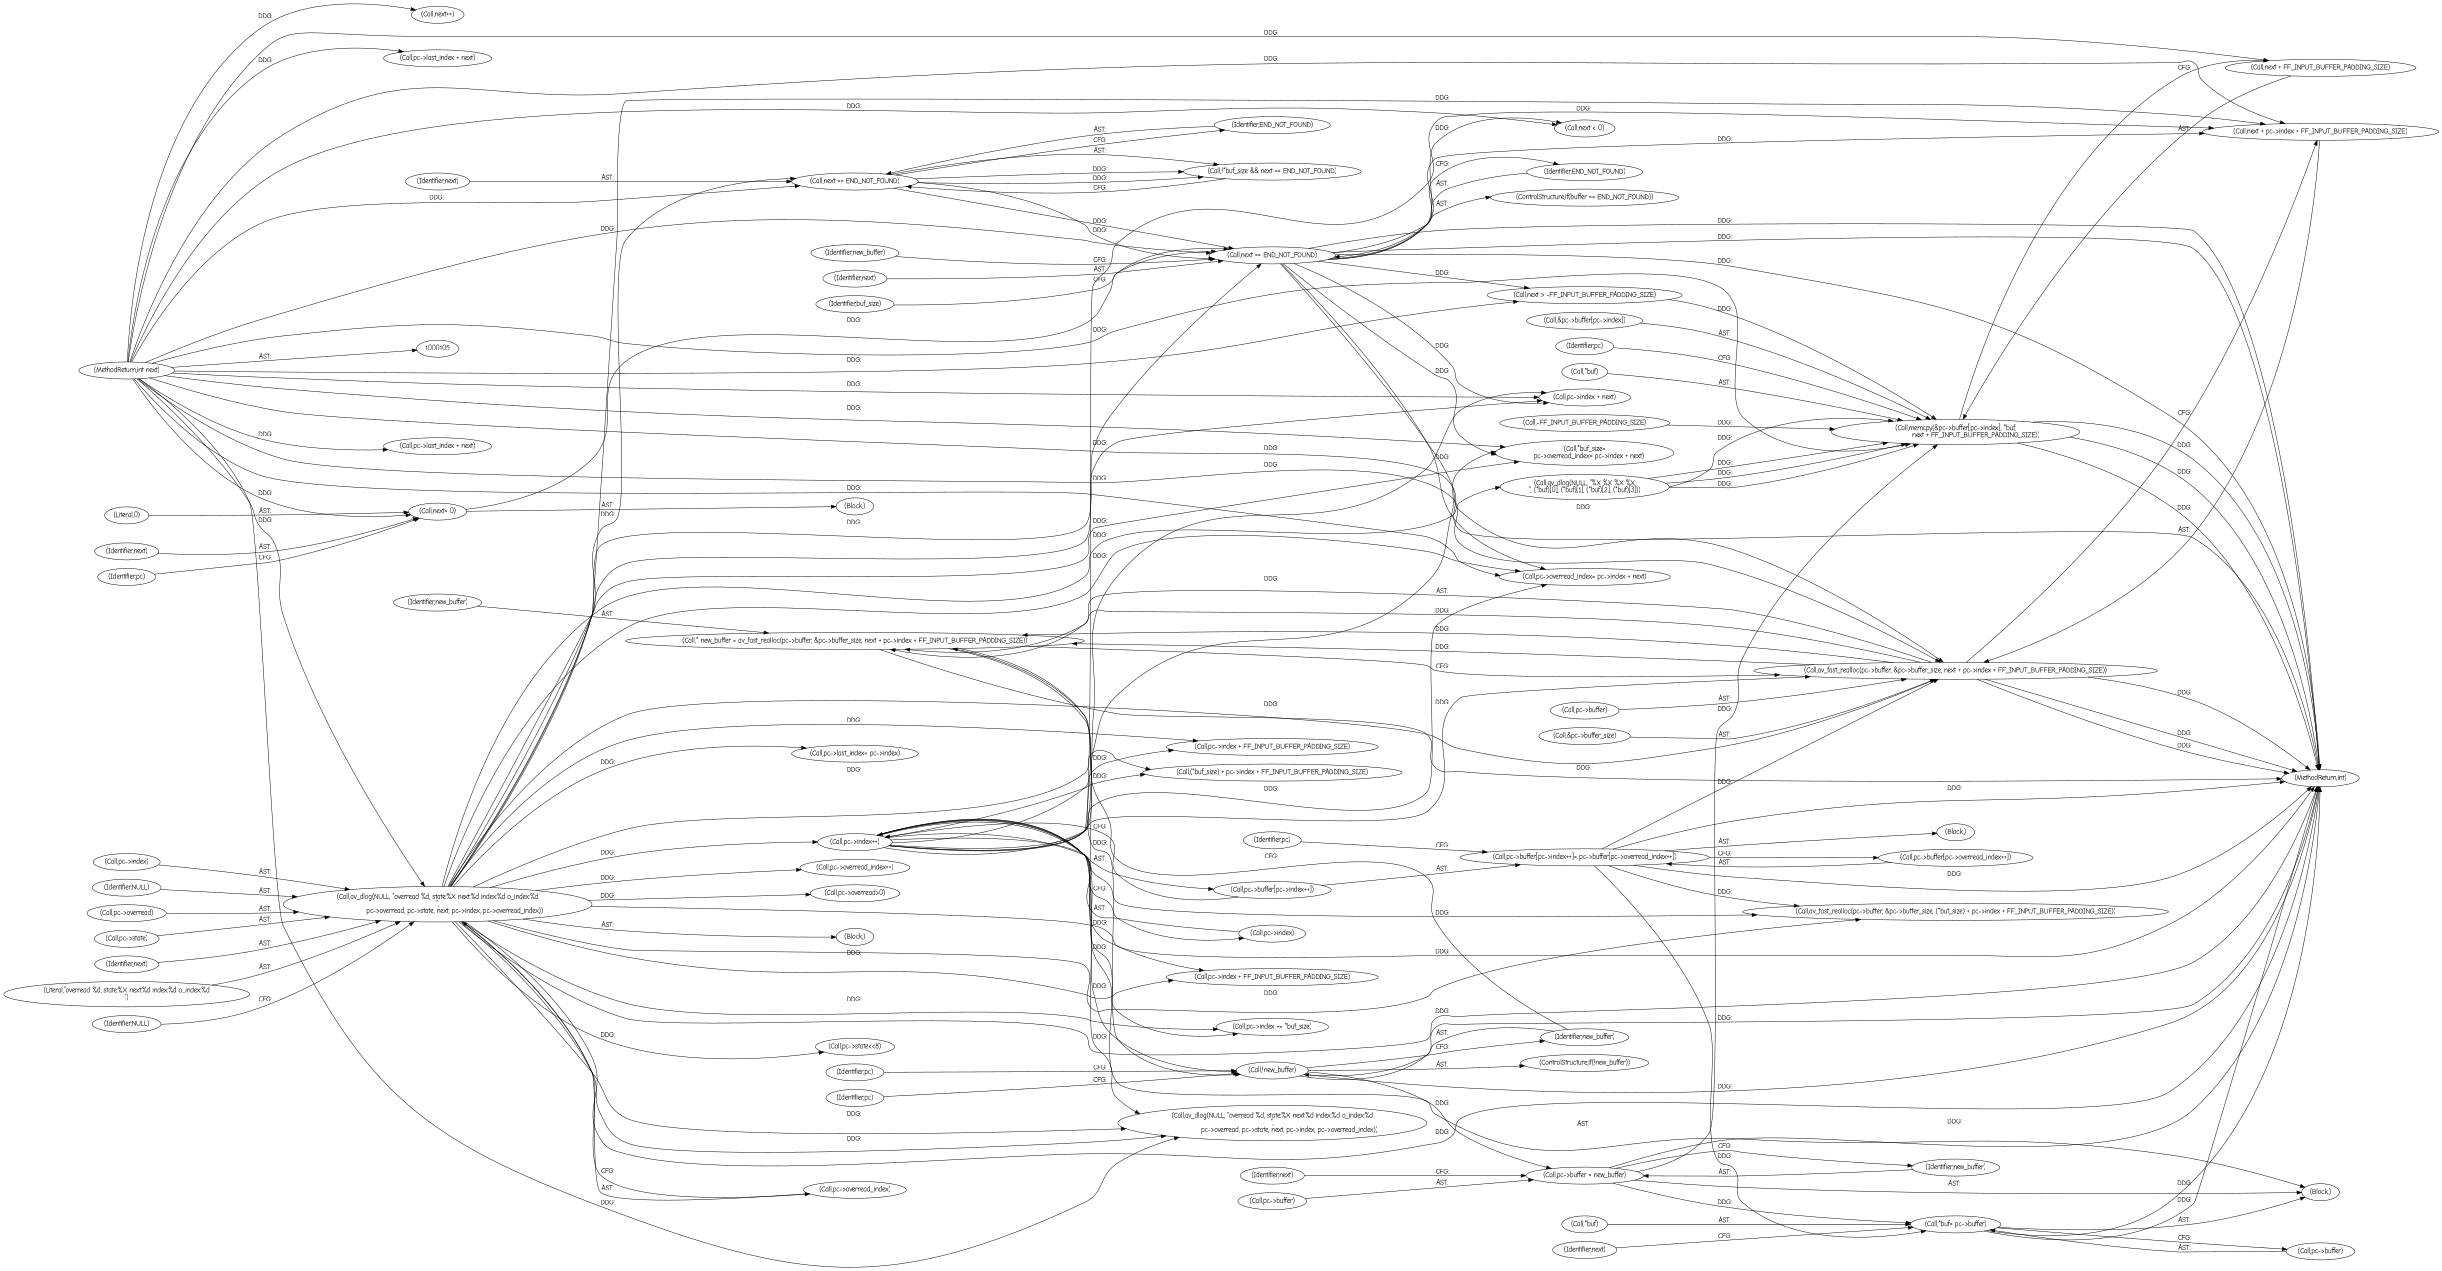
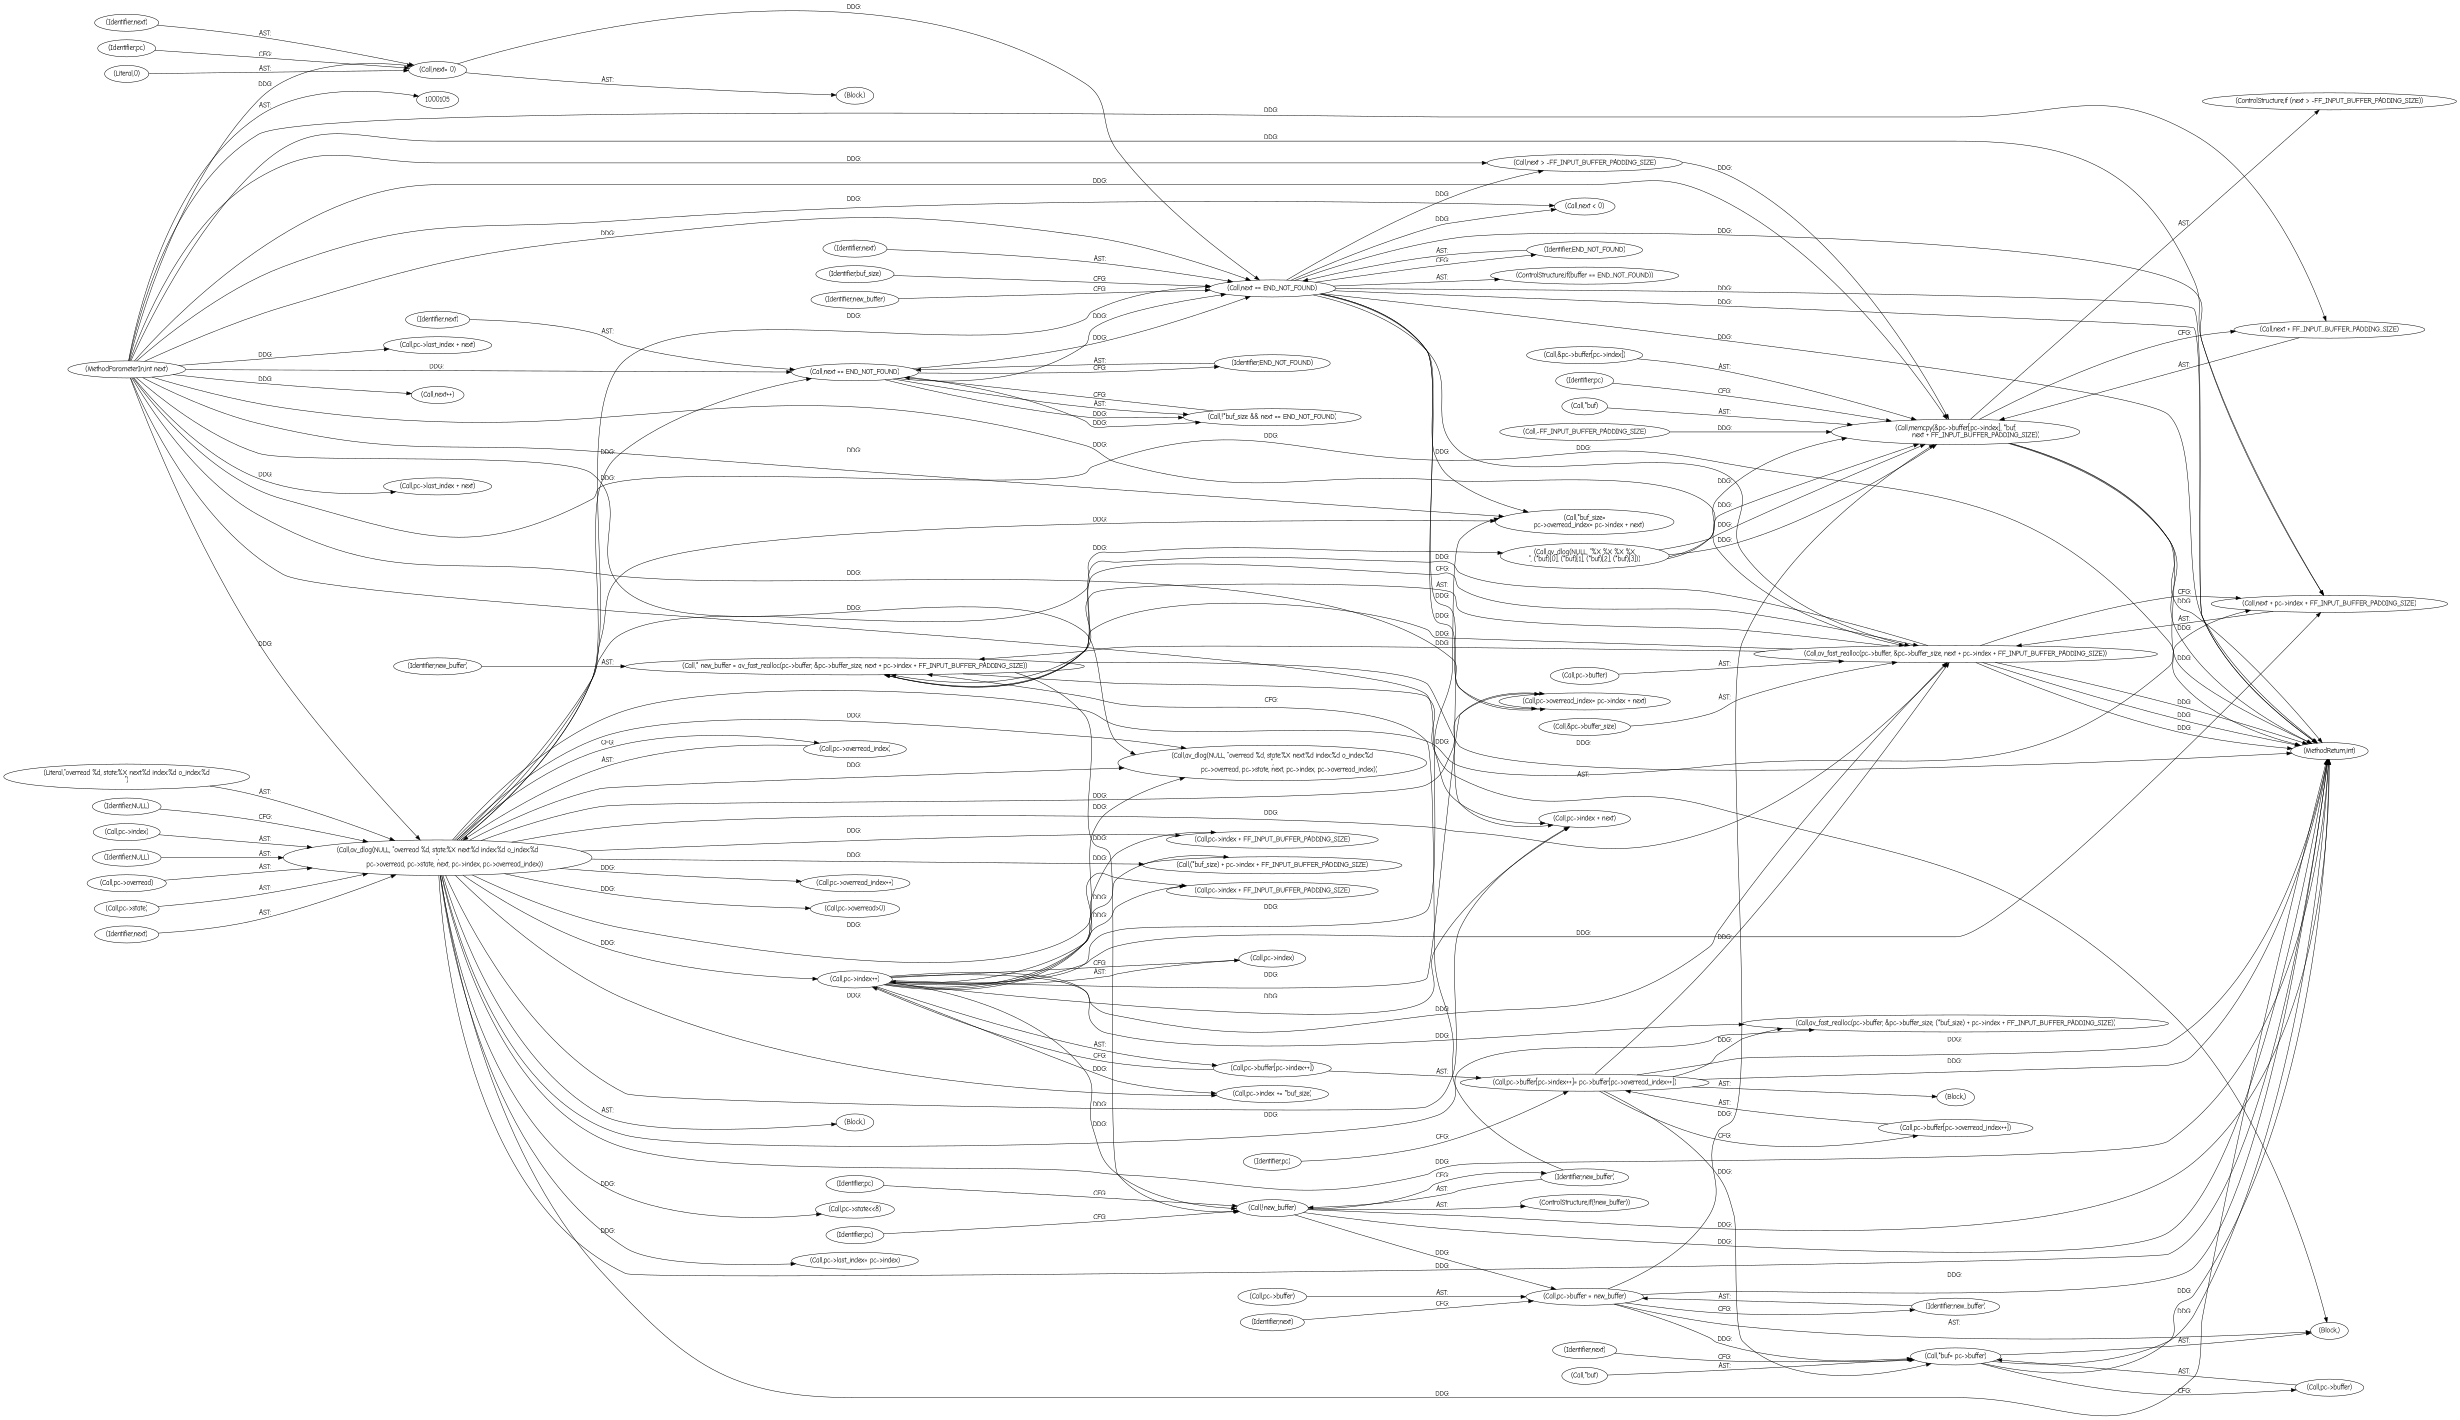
  digraph {
    fontname="Comic Neue"
    rankdir=LR
    node [fontname="Comic Neue"]
    edge [fontname="Comic Neue"]
    n1 [label="(Call,* new_buffer = av_fast_realloc(pc->buffer, &pc->buffer_size, next + pc->index + FF_INPUT_BUFFER_PADDING_SIZE))"]
    n2 [label="(Call,av_fast_realloc(pc->buffer, &pc->buffer_size, next + pc->index + FF_INPUT_BUFFER_PADDING_SIZE))"]
    n3 [label="(Call,!new_buffer)"]
    n4 [label="(MethodReturn,int)"]
    n5 [label="(Block,)"]
    n6 [label="(Call,next + pc->index + FF_INPUT_BUFFER_PADDING_SIZE)"]
    n7 [label="(Call,pc->buffer = new_buffer)"]
    n8 [label="(ControlStructure,if(!new_buffer))"]
    n9 [label="(Identifier,new_buffer)"]
    n10 [label="(Call,pc->buffer[pc->index++]= pc->buffer[pc->overread_index++])"]
    n11 [label="(Call,*buf= pc->buffer)"]
    n12 [label="(Call,pc->buffer[pc->overread_index++])"]
    n13 [label="(Call,av_fast_realloc(pc->buffer, &pc->buffer_size, (*buf_size) + pc->index + FF_INPUT_BUFFER_PADDING_SIZE))"]
    n14 [label="(Block,)"]
    n15 [label="(Call,pc->buffer)"]
-   n16 [label="(MethodReturn,int next)"]
+   n16 [label="(MethodParameterIn,int next)"]
    n17 [label="(Call,next == END_NOT_FOUND)"]
    n18 [label="(Call,av_dlog(NULL, \"overread %d, state:%X next:%d index:%d o_index:%d\n\",\n                pc->overread, pc->state, next, pc->index, pc->overread_index))"]
    n19 [label="(Call,next == END_NOT_FOUND)"]
    n20 [label="(Call,next= 0)"]
    n21 [label="(Call,memcpy(&pc->buffer[pc->index], *buf,\n                   next + FF_INPUT_BUFFER_PADDING_SIZE))"]
    n22 [label="(Call,pc->index + next)"]
    n23 [label="(Call,pc->last_index + next)"]
    n24 [label="(Call,next + FF_INPUT_BUFFER_PADDING_SIZE)"]
    n25 [label="(Call,next++)"]
    n26 [label="(Call,*buf_size=\n    pc->overread_index= pc->index + next)"]
    n27 [label="(Call,av_dlog(NULL, \"overread %d, state:%X next:%d index:%d o_index:%d\n\",\n                pc->overread, pc->state, next, pc->index, pc->overread_index))"]
    n28 [label="(Call,next > -FF_INPUT_BUFFER_PADDING_SIZE)"]
    n29 [label="(Call,pc->last_index + next)"]
    n30 [label="(Call,next < 0)"]
    n31 [label="(Call,pc->overread_index= pc->index + next)"]
    1000105
    n33 [label="(Identifier,END_NOT_FOUND)"]
    n34 [label="(ControlStructure,if(buffer == END_NOT_FOUND))"]
    n35 [label="(Call,pc->index++)"]
    n36 [label="(Call,pc->index + FF_INPUT_BUFFER_PADDING_SIZE)"]
    n37 [label="(Call,pc->overread_index++)"]
    n38 [label="(Call,pc->overread>0)"]
    n39 [label="(Call,pc->index += *buf_size)"]
    n40 [label="(Call,av_dlog(NULL, \"%X %X %X %X\n\", (*buf)[0], (*buf)[1], (*buf)[2], (*buf)[3]))"]
    n41 [label="(Block,)"]
    n42 [label="(Call,pc->index + FF_INPUT_BUFFER_PADDING_SIZE)"]
    n43 [label="(Call,pc->state<<8)"]
    n44 [label="(Call,pc->last_index= pc->index)"]
    n45 [label="(Call,pc->overread_index)"]
    n46 [label="(Call,(*buf_size) + pc->index + FF_INPUT_BUFFER_PADDING_SIZE)"]
    n47 [label="(Call,!*buf_size && next == END_NOT_FOUND)"]
    n48 [label="(Identifier,END_NOT_FOUND)"]
    n49 [label="(Block,)"]
+   n50 [label="(ControlStructure,if (next > -FF_INPUT_BUFFER_PADDING_SIZE))"]
    n51 [label="(Call,pc->index)"]
    n52 [label="(Call,pc->buffer[pc->index++])"]
    n53 [label="(Literal,0)"]
    n54 [label="(Identifier,new_buffer)"]
    n55 [label="(Identifier,new_buffer)"]
    n56 [label="(Call,pc->buffer)"]
    n57 [label="(Identifier,next)"]
    n58 [label="(Identifier,new_buffer)"]
    n59 [label="(Identifier,next)"]
    n60 [label="(Identifier,pc)"]
    n61 [label="(Identifier,NULL)"]
    n62 [label="(Call,pc->overread)"]
    n63 [label="(Call,*buf)"]
    n64 [label="(Call,pc->state)"]
    n65 [label="(Identifier,pc)"]
    n66 [label="(Call,-FF_INPUT_BUFFER_PADDING_SIZE)"]
    n67 [label="(Call,*buf)"]
    n68 [label="(Identifier,pc)"]
    n69 [label="(Call,&pc->buffer[pc->index])"]
    n70 [label="(Identifier,next)"]
    n71 [label="(Call,pc->buffer)"]
    n72 [label="(Identifier,next)"]
    n73 [label="(Call,&pc->buffer_size)"]
    n74 [label="(Literal,\"overread %d, state:%X next:%d index:%d o_index:%d\n\")"]
    n75 [label="(Identifier,next)"]
    n76 [label="(Identifier,pc)"]
    n77 [label="(Identifier,buf_size)"]
    n78 [label="(Identifier,NULL)"]
    n79 [label="(Identifier,next)"]
    n80 [label="(Call,pc->index)"]
    n81 [label="(Identifier,pc)"]
    n1 -> n2 [label="CFG: "]
    n1 -> n3 [label="DDG: "]
    n1 -> n4 [label="DDG: "]
    n1 -> n5 [label="AST: "]
    n2 -> n1 [label="AST: "]
    n2 -> n1 [label="DDG: "]
    n2 -> n1 [label="DDG: "]
    n2 -> n1 [label="DDG: "]
    n2 -> n4 [label="DDG: "]
    n2 -> n4 [label="DDG: "]
    n2 -> n4 [label="DDG: "]
    n2 -> n6 [label="CFG: "]
    n3 -> n4 [label="DDG: "]
    n3 -> n4 [label="DDG: "]
    n3 -> n7 [label="DDG: "]
    n3 -> n8 [label="AST: "]
    n3 -> n9 [label="CFG: "]
    n6 -> n2 [label="AST: "]
    n7 -> n4 [label="DDG: "]
    n7 -> n5 [label="AST: "]
    n7 -> n11 [label="DDG: "]
    n7 -> n21 [label="DDG: "]
    n7 -> n54 [label="CFG: "]
    n9 -> n1 [label="CFG: "]
    n9 -> n3 [label="AST: "]
    n10 -> n2 [label="DDG: "]
    n10 -> n4 [label="DDG: "]
    n10 -> n4 [label="DDG: "]
    n10 -> n11 [label="DDG: "]
    n10 -> n12 [label="CFG: "]
    n10 -> n13 [label="DDG: "]
    n10 -> n14 [label="AST: "]
    n11 -> n4 [label="DDG: "]
    n11 -> n4 [label="DDG: "]
    n11 -> n5 [label="AST: "]
    n11 -> n15 [label="CFG: "]
    n12 -> n10 [label="AST: "]
    n15 -> n11 [label="AST: "]
    n16 -> n2 [label="DDG: "]
    n16 -> n4 [label="DDG: "]
    n16 -> n6 [label="DDG: "]
    n16 -> n17 [label="DDG: "]
    n16 -> n18 [label="DDG: "]
    n16 -> n19 [label="DDG: "]
    n16 -> n20 [label="DDG: "]
    n16 -> n21 [label="DDG: "]
    n16 -> n22 [label="DDG: "]
    n16 -> n23 [label="DDG: "]
    n16 -> n24 [label="DDG: "]
    n16 -> n25 [label="DDG: "]
    n16 -> n26 [label="DDG: "]
    n16 -> n27 [label="DDG: "]
    n16 -> n28 [label="DDG: "]
    n16 -> n29 [label="DDG: "]
    n16 -> n30 [label="DDG: "]
    n16 -> n31 [label="DDG: "]
    n16 -> 1000105 [label="AST: "]
    n17 -> n2 [label="DDG: "]
    n17 -> n4 [label="DDG: "]
    n17 -> n4 [label="DDG: "]
    n17 -> n4 [label="DDG: "]
    n17 -> n6 [label="DDG: "]
    n17 -> n22 [label="DDG: "]
    n17 -> n26 [label="DDG: "]
    n17 -> n28 [label="DDG: "]
    n17 -> n30 [label="DDG: "]
    n17 -> n31 [label="DDG: "]
    n17 -> n33 [label="CFG: "]
    n17 -> n34 [label="AST: "]
    n18 -> n2 [label="DDG: "]
    n18 -> n4 [label="DDG: "]
    n18 -> n4 [label="DDG: "]
    n18 -> n4 [label="DDG: "]
    n18 -> n6 [label="DDG: "]
    n18 -> n13 [label="DDG: "]
    n18 -> n17 [label="DDG: "]
    n18 -> n19 [label="DDG: "]
    n18 -> n22 [label="DDG: "]
    n18 -> n26 [label="DDG: "]
    n18 -> n27 [label="DDG: "]
    n18 -> n27 [label="DDG: "]
    n18 -> n31 [label="DDG: "]
    n18 -> n35 [label="DDG: "]
    n18 -> n36 [label="DDG: "]
    n18 -> n37 [label="DDG: "]
    n18 -> n38 [label="DDG: "]
    n18 -> n39 [label="DDG: "]
    n18 -> n40 [label="DDG: "]
    n18 -> n41 [label="AST: "]
    n18 -> n42 [label="DDG: "]
    n18 -> n43 [label="DDG: "]
    n18 -> n44 [label="DDG: "]
    n18 -> n45 [label="CFG: "]
    n18 -> n46 [label="DDG: "]
    n19 -> n17 [label="DDG: "]
    n19 -> n17 [label="DDG: "]
    n19 -> n47 [label="AST: "]
    n19 -> n47 [label="DDG: "]
    n19 -> n47 [label="DDG: "]
    n19 -> n48 [label="CFG: "]
    n20 -> n17 [label="DDG: "]
    n20 -> n49 [label="AST: "]
    n21 -> n4 [label="DDG: "]
    n21 -> n4 [label="DDG: "]
    n21 -> n4 [label="DDG: "]
    n21 -> n24 [label="CFG: "]
+   n21 -> n50 [label="AST: "]
    n24 -> n21 [label="AST: "]
    n28 -> n21 [label="DDG: "]
    n33 -> n17 [label="AST: "]
    n35 -> n2 [label="DDG: "]
    n35 -> n3 [label="DDG: "]
    n35 -> n6 [label="DDG: "]
    n35 -> n13 [label="DDG: "]
    n35 -> n22 [label="DDG: "]
    n35 -> n26 [label="DDG: "]
    n35 -> n27 [label="DDG: "]
    n35 -> n31 [label="DDG: "]
    n35 -> n36 [label="DDG: "]
    n35 -> n39 [label="DDG: "]
    n35 -> n42 [label="DDG: "]
    n35 -> n46 [label="DDG: "]
    n35 -> n51 [label="CFG: "]
    n35 -> n52 [label="AST: "]
    n40 -> n21 [label="DDG: "]
    n40 -> n21 [label="DDG: "]
    n40 -> n21 [label="DDG: "]
    n40 -> n21 [label="DDG: "]
    n45 -> n18 [label="AST: "]
    n47 -> n19 [label="CFG: "]
    n48 -> n19 [label="AST: "]
    n51 -> n35 [label="AST: "]
    n52 -> n10 [label="AST: "]
    n52 -> n35 [label="CFG: "]
    n53 -> n20 [label="AST: "]
    n54 -> n7 [label="AST: "]
    n55 -> n17 [label="CFG: "]
    n56 -> n2 [label="AST: "]
    n57 -> n20 [label="AST: "]
    n58 -> n1 [label="AST: "]
    n59 -> n19 [label="AST: "]
    n60 -> n20 [label="CFG: "]
    n61 -> n18 [label="AST: "]
    n62 -> n18 [label="AST: "]
    n63 -> n21 [label="AST: "]
    n64 -> n18 [label="AST: "]
    n65 -> n3 [label="CFG: "]
    n66 -> n21 [label="DDG: "]
    n67 -> n11 [label="AST: "]
    n68 -> n10 [label="CFG: "]
    n69 -> n21 [label="AST: "]
    n70 -> n17 [label="AST: "]
    n71 -> n7 [label="AST: "]
    n72 -> n18 [label="AST: "]
    n73 -> n2 [label="AST: "]
    n74 -> n18 [label="AST: "]
    n75 -> n7 [label="CFG: "]
    n76 -> n21 [label="CFG: "]
    n77 -> n17 [label="CFG: "]
    n78 -> n18 [label="CFG: "]
    n79 -> n11 [label="CFG: "]
    n80 -> n18 [label="AST: "]
    n81 -> n3 [label="CFG: "]
  }
